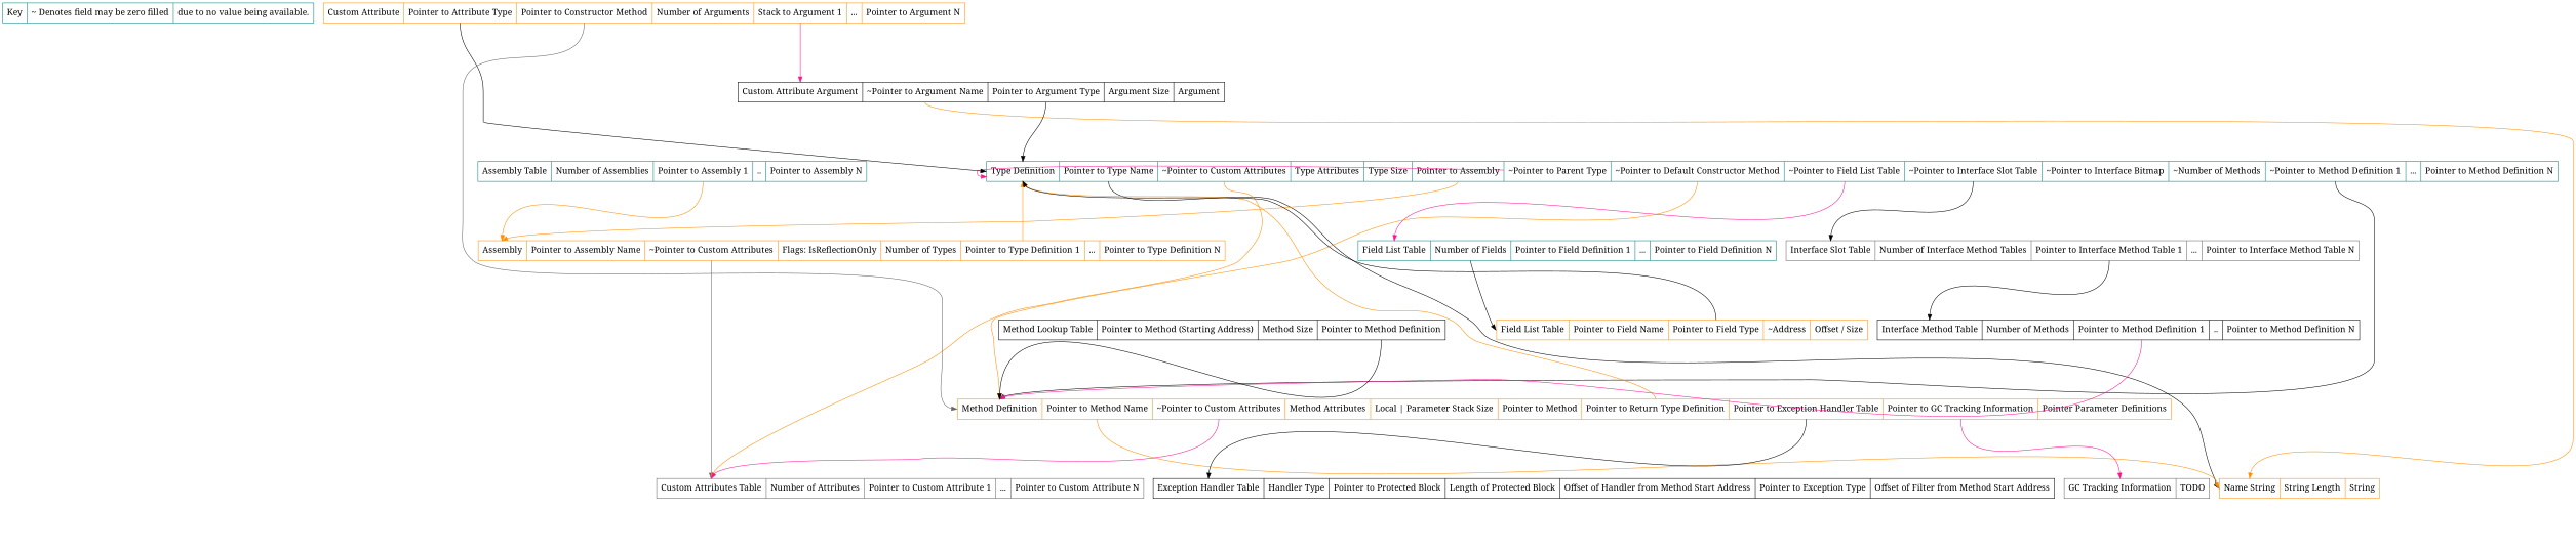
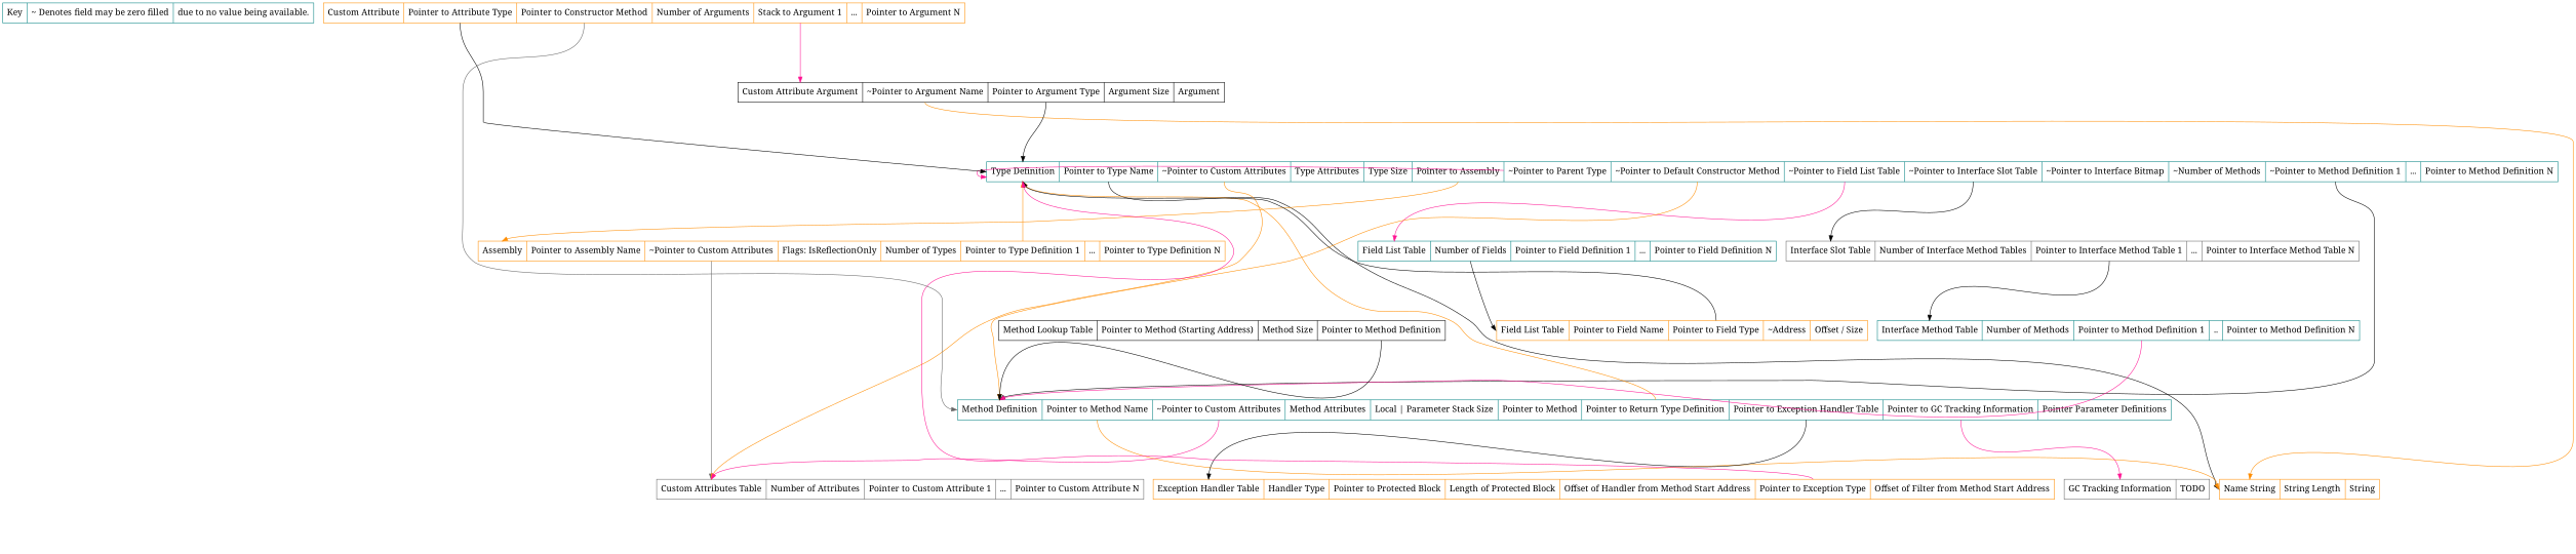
  digraph {
    fontname="Noto Serif"
    rankdir=TB
    node [color=teal fontname="Noto Serif" fontsize=16 shape=record]
    edge [color=black fontname="Noto Serif" headport=f0 minlen=3 tailport=f2]
    n1 [label="<f0>Key|<f1>~ Denotes field may be zero filled|due to no value being available."]
    n2 [color=darkorange label="<f0>Name String|<f1>String Length|<f2>String"]
-   n3 [label="<f0>Assembly Table|<f1>Number of Assemblies|<f2>Pointer to Assembly 1|..|Pointer to Assembly N"]
    n4 [color=darkorange label="<f0>Assembly|<f1>Pointer to Assembly Name|<f2>~Pointer to Custom Attributes|<f3>Flags: IsReflectionOnly|<f4>Number of Types|<f5>Pointer to Type  Definition 1|...|Pointer to Type  Definition N"]
    n5 [label="<f0>Type Definition|<f1>Pointer to Type Name|<f2>~Pointer to Custom Attributes|<f3>Type Attributes|<f4>Type Size|<f5>Pointer to Assembly|<f6>~Pointer to Parent Type|<f7>~Pointer to Default Constructor Method|<f8>~Pointer to Field List Table|<f9>~Pointer to Interface Slot Table|<f10>~Pointer to Interface Bitmap|<f11>~Number of Methods|<f12>~Pointer to Method Definition 1|...|Pointer to Method Definition N"]
    n6 [color=gray40 label="<f0>Custom Attributes Table|<f1>Number of Attributes|<f2>Pointer to Custom Attribute 1|...|Pointer to Custom Attribute N"]
    n7 [label="<f0>Field List Table|<f1>Number of Fields|<f1>Pointer to Field Definition 1|...|Pointer to Field Definition N"]
    n8 [color=gray40 label="<f0>Interface Slot Table|<f1>Number of Interface Method Tables|<f2>Pointer to Interface Method Table 1|...|Pointer to Interface Method Table N"]
-   n9 [color=darkorange label="<f0>Method Definition|<f1>Pointer to Method Name|<f2>~Pointer to Custom Attributes|<f3>Method Attributes|<f4>Local \| Parameter Stack Size|<f5>Pointer to Method|<f6>Pointer to Return Type Definition|<f7>Pointer to Exception Handler Table|<f8>Pointer to GC Tracking Information|<f9>Pointer Parameter Definitions"]
+   n9 [label="<f0>Method Definition|<f1>Pointer to Method Name|<f2>~Pointer to Custom Attributes|<f3>Method Attributes|<f4>Local \| Parameter Stack Size|<f5>Pointer to Method|<f6>Pointer to Return Type Definition|<f7>Pointer to Exception Handler Table|<f8>Pointer to GC Tracking Information|<f9>Pointer Parameter Definitions"]
    n10 [color=darkorange label="<f0>Field List Table|<f1>Pointer to Field Name|<f2>Pointer to Field Type|<f3>~Address|<f4>Offset / Size"]
-   n11 [color=black label="<f0>Interface Method Table|<f1>Number of Methods|<f2>Pointer to Method Definition 1|..|Pointer to Method Definition N"]
-   n12 [color=black label="<f0>Exception Handler Table|<f1>Handler Type|<f2>Pointer to Protected Block|<f3>Length of Protected Block|<f4>Offset of Handler from Method Start Address|<f5>Pointer to Exception Type|<f6>Offset of Filter from Method Start Address"]
+   n11 [label="<f0>Interface Method Table|<f1>Number of Methods|<f2>Pointer to Method Definition 1|..|Pointer to Method Definition N"]
+   n12 [color=darkorange label="<f0>Exception Handler Table|<f1>Handler Type|<f2>Pointer to Protected Block|<f3>Length of Protected Block|<f4>Offset of Handler from Method Start Address|<f5>Pointer to Exception Type|<f6>Offset of Filter from Method Start Address"]
    n13 [color=gray40 label="<f0>GC Tracking Information|TODO"]
    n14 [color=black label="<f0>Method Lookup Table|<f1>Pointer to Method (Starting Address)|<f2>Method Size|<f3>Pointer to Method Definition"]
    n15 [color=darkorange label="<f0>Custom Attribute|<f1>Pointer to Attribute Type|<f2>Pointer to Constructor Method|<f3>Number of Arguments|<f4>Stack to Argument 1|...|Pointer to Argument N"]
    n16 [color=black label="<f0>Custom Attribute Argument|<f1>~Pointer to Argument Name|<f2>Pointer to Argument Type | Argument Size|<f3>Argument"]
-   n3 -> n4 [color=darkorange]
    n4 -> n5 [color=darkorange tailport=f5]
    n4 -> n6 [color=gray40]
    n5 -> n2 [tailport=f1]
    n5 -> n4 [color=darkorange tailport=f5]
    n5 -> n5 [color=deeppink tailport=f6]
    n5 -> n6 [color=darkorange]
    n5 -> n7 [color=deeppink tailport=f8]
    n5 -> n8 [tailport=f9]
    n5 -> n9 [color=darkorange tailport=f7]
    n5 -> n9 [tailport=f12]
    n7 -> n10 [tailport=f1]
    n8 -> n11
    n9 -> n2 [color=darkorange tailport=f1]
    n9 -> n5 [color=darkorange tailport=f6]
    n9 -> n6 [color=deeppink]
    n9 -> n12 [tailport=f7]
    n9 -> n13 [color=deeppink tailport=f8]
    n10 -> n5
    n11 -> n9 [color=deeppink]
+   n12 -> n5 [color=deeppink tailport=f5]
    n14 -> n9 [tailport=f3]
    n15 -> n5 [tailport=f1]
    n15 -> n9 [color=gray40]
    n15 -> n16 [color=deeppink tailport=f4]
    n16 -> n2 [color=darkorange tailport=f1]
    n16 -> n5
  }
